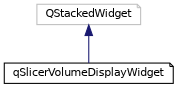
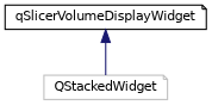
  digraph {
    rankdir=TB
    fontname="DejaVu Sans"
    node [fontname="DejaVu Sans" fontsize=10 shape=note]
    n1 [color=grey75 height=0.2 label=QStackedWidget width=0.4]
    n2 [color=black height=0.2 label=qSlicerVolumeDisplayWidget width=0.4]
-   n1 -> n2 [color=midnightblue dir=back fontname="DejaVu Sans" fontsize=10 labelfontname=Helvetica labelfontsize=10 style=solid]
+   n2 -> n1 [color=midnightblue dir=back fontname="DejaVu Sans" fontsize=10 labelfontname=Helvetica labelfontsize=10 style=solid]
  }
